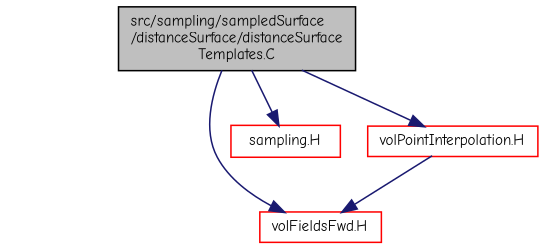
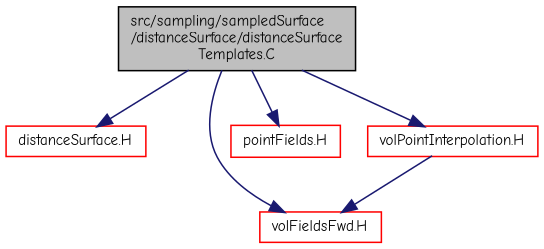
  digraph {
    fontname="Comic Neue"
    node [color=red fontname="Comic Neue" fontsize=10 shape=record]
    edge [color=midnightblue fontname="Comic Neue" fontsize=10 labelfontname=Helvetica labelfontsize=10 style=solid]
    n1 [color=black fillcolor=grey75 fontcolor=black height=0.2 label="src/sampling/sampledSurface\l/distanceSurface/distanceSurface\lTemplates.C" style=filled width=0.4]
+   n2 [height=0.2 label="distanceSurface.H" width=0.4]
    n3 [height=0.2 label="volFieldsFwd.H" width=0.4]
-   n4 [height=0.2 label="sampling.H" width=0.4]
+   n4 [height=0.2 label="pointFields.H" width=0.4]
    n5 [height=0.2 label="volPointInterpolation.H" width=0.4]
+   n1 -> n2
    n1 -> n3
    n1 -> n4
    n1 -> n5
    n5 -> n3
  }
